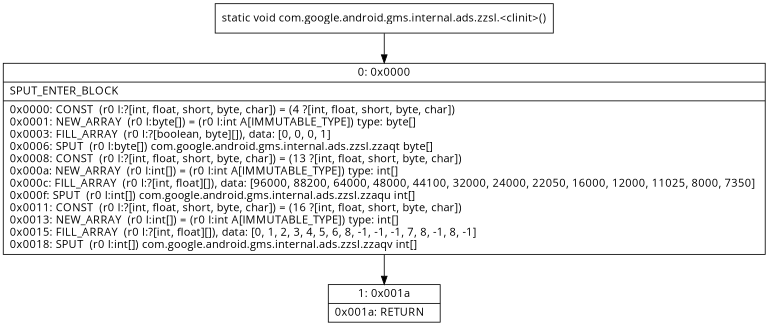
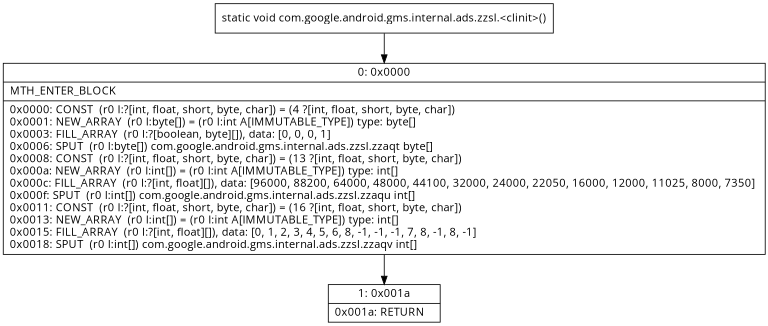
  digraph {
    fontname="Open Sans"
    node [shape=record fontname="Open Sans"]
    edge [fontname="Open Sans"]
-   n1 [label="{0\:\ 0x0000|SPUT_ENTER_BLOCK\l|0x0000: CONST  (r0 I:?[int, float, short, byte, char]) = (4 ?[int, float, short, byte, char]) \l0x0001: NEW_ARRAY  (r0 I:byte[]) = (r0 I:int A[IMMUTABLE_TYPE]) type: byte[] \l0x0003: FILL_ARRAY  (r0 I:?[boolean, byte][]), data: [0, 0, 0, 1] \l0x0006: SPUT  (r0 I:byte[]) com.google.android.gms.internal.ads.zzsl.zzaqt byte[] \l0x0008: CONST  (r0 I:?[int, float, short, byte, char]) = (13 ?[int, float, short, byte, char]) \l0x000a: NEW_ARRAY  (r0 I:int[]) = (r0 I:int A[IMMUTABLE_TYPE]) type: int[] \l0x000c: FILL_ARRAY  (r0 I:?[int, float][]), data: [96000, 88200, 64000, 48000, 44100, 32000, 24000, 22050, 16000, 12000, 11025, 8000, 7350] \l0x000f: SPUT  (r0 I:int[]) com.google.android.gms.internal.ads.zzsl.zzaqu int[] \l0x0011: CONST  (r0 I:?[int, float, short, byte, char]) = (16 ?[int, float, short, byte, char]) \l0x0013: NEW_ARRAY  (r0 I:int[]) = (r0 I:int A[IMMUTABLE_TYPE]) type: int[] \l0x0015: FILL_ARRAY  (r0 I:?[int, float][]), data: [0, 1, 2, 3, 4, 5, 6, 8, \-1, \-1, \-1, 7, 8, \-1, 8, \-1] \l0x0018: SPUT  (r0 I:int[]) com.google.android.gms.internal.ads.zzsl.zzaqv int[] \l}"]
+   n1 [label="{0\:\ 0x0000|MTH_ENTER_BLOCK\l|0x0000: CONST  (r0 I:?[int, float, short, byte, char]) = (4 ?[int, float, short, byte, char]) \l0x0001: NEW_ARRAY  (r0 I:byte[]) = (r0 I:int A[IMMUTABLE_TYPE]) type: byte[] \l0x0003: FILL_ARRAY  (r0 I:?[boolean, byte][]), data: [0, 0, 0, 1] \l0x0006: SPUT  (r0 I:byte[]) com.google.android.gms.internal.ads.zzsl.zzaqt byte[] \l0x0008: CONST  (r0 I:?[int, float, short, byte, char]) = (13 ?[int, float, short, byte, char]) \l0x000a: NEW_ARRAY  (r0 I:int[]) = (r0 I:int A[IMMUTABLE_TYPE]) type: int[] \l0x000c: FILL_ARRAY  (r0 I:?[int, float][]), data: [96000, 88200, 64000, 48000, 44100, 32000, 24000, 22050, 16000, 12000, 11025, 8000, 7350] \l0x000f: SPUT  (r0 I:int[]) com.google.android.gms.internal.ads.zzsl.zzaqu int[] \l0x0011: CONST  (r0 I:?[int, float, short, byte, char]) = (16 ?[int, float, short, byte, char]) \l0x0013: NEW_ARRAY  (r0 I:int[]) = (r0 I:int A[IMMUTABLE_TYPE]) type: int[] \l0x0015: FILL_ARRAY  (r0 I:?[int, float][]), data: [0, 1, 2, 3, 4, 5, 6, 8, \-1, \-1, \-1, 7, 8, \-1, 8, \-1] \l0x0018: SPUT  (r0 I:int[]) com.google.android.gms.internal.ads.zzsl.zzaqv int[] \l}"]
    n2 [label="{1\:\ 0x001a|0x001a: RETURN   \l}"]
    n3 [label="{static void com.google.android.gms.internal.ads.zzsl.\<clinit\>() }"]
    n1 -> n2
    n3 -> n1
  }
